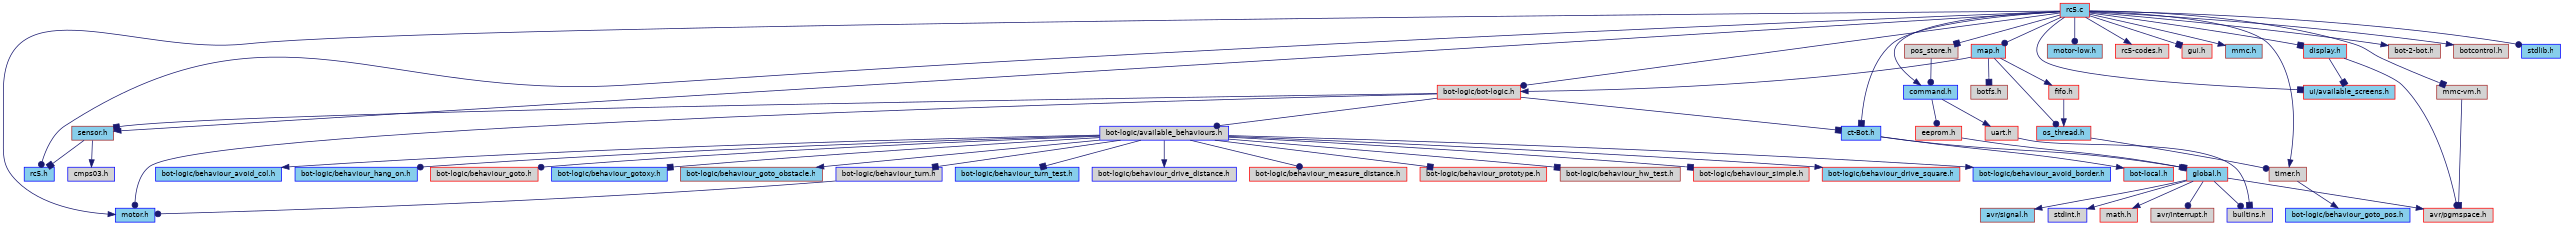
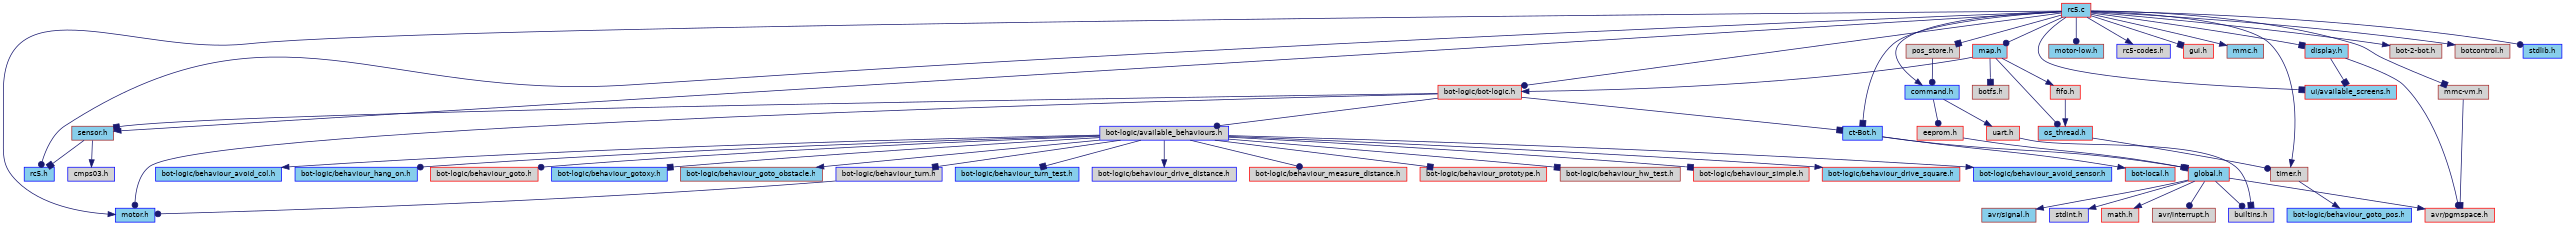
  digraph {
    node [color=red fillcolor=lightgrey fontname=Helvetica fontsize=10 shape=record style=filled]
    edge [arrowhead=normal color=midnightblue fontname=Helvetica fontsize=10 labelfontname=Helvetica labelfontsize=10 style=solid]
    n1 [fillcolor=skyblue fontcolor=black height=0.2 label="rc5.c" width=0.4]
    n2 [color=blue fillcolor=skyblue height=0.2 label="ct-Bot.h" width=0.4]
    n3 [color=blue fillcolor=skyblue height=0.2 label="rc5.h" width=0.4]
    n4 [height=0.2 label="bot-logic/bot-logic.h" width=0.4]
    n5 [color=blue fillcolor=skyblue height=0.2 label="motor.h" width=0.4]
    n6 [color=brown fillcolor=skyblue height=0.2 label="sensor.h" width=0.4]
    n7 [fillcolor=skyblue height=0.2 label="ui/available_screens.h" width=0.4]
    n8 [fillcolor=skyblue height=0.2 label="map.h" width=0.4]
    n9 [color=brown height=0.2 label="timer.h" width=0.4]
    n10 [fillcolor=skyblue height=0.2 label="display.h" width=0.4]
    n11 [color=brown fillcolor=skyblue height=0.2 label="motor-low.h" width=0.4]
-   n12 [height=0.2 label="rc5-codes.h" width=0.4]
+   n12 [color=blue height=0.2 label="rc5-codes.h" width=0.4]
    n13 [height=0.2 label="gui.h" width=0.4]
    n14 [color=brown fillcolor=skyblue height=0.2 label="mmc.h" width=0.4]
    n15 [color=brown height=0.2 label="mmc-vm.h" width=0.4]
    n16 [color=blue fillcolor=skyblue height=0.2 label="command.h" width=0.4]
    n17 [color=brown height=0.2 label="pos_store.h" width=0.4]
    n18 [color=brown height=0.2 label="bot-2-bot.h" width=0.4]
    n19 [color=brown height=0.2 label="botcontrol.h" width=0.4]
    n20 [color=blue fillcolor=skyblue height=0.2 label="stdlib.h" width=0.4]
    n21 [fillcolor=skyblue height=0.2 label="global.h" width=0.4]
    n22 [fillcolor=skyblue height=0.2 label="bot-local.h" width=0.4]
    n23 [color=blue height=0.2 label="bot-logic/available_behaviours.h" width=0.4]
    n24 [color=blue height=0.2 label="cmps03.h" width=0.4]
    n25 [height=0.2 label="fifo.h" width=0.4]
    n26 [fillcolor=skyblue height=0.2 label="os_thread.h" width=0.4]
    n27 [color=brown height=0.2 label="botfs.h" width=0.4]
    n28 [color=blue fillcolor=skyblue height=0.2 label="bot-logic/behaviour_goto_pos.h" width=0.4]
    n29 [height=0.2 label="avr/pgmspace.h" width=0.4]
    n30 [height=0.2 label="eeprom.h" width=0.4]
    n31 [height=0.2 label="uart.h" width=0.4]
    n32 [color=blue height=0.2 label="stdint.h" width=0.4]
    n33 [height=0.2 label="math.h" width=0.4]
    n34 [color=blue height=0.2 label="builtins.h" width=0.4]
    n35 [color=brown height=0.2 label="avr/interrupt.h" width=0.4]
    n36 [color=brown fillcolor=skyblue height=0.2 label="avr/signal.h" width=0.4]
    n37 [height=0.2 label="bot-logic/behaviour_prototype.h" width=0.4]
    n38 [color=brown height=0.2 label="bot-logic/behaviour_hw_test.h" width=0.4]
    n39 [height=0.2 label="bot-logic/behaviour_simple.h" width=0.4]
    n40 [fillcolor=skyblue height=0.2 label="bot-logic/behaviour_drive_square.h" width=0.4]
-   n41 [color=blue fillcolor=skyblue height=0.2 label="bot-logic/behaviour_avoid_border.h" width=0.4]
+   n41 [color=blue fillcolor=skyblue height=0.2 label="bot-logic/behaviour_avoid_sensor.h" width=0.4]
    n42 [color=blue fillcolor=skyblue height=0.2 label="bot-logic/behaviour_avoid_col.h" width=0.4]
    n43 [color=blue fillcolor=skyblue height=0.2 label="bot-logic/behaviour_hang_on.h" width=0.4]
    n44 [height=0.2 label="bot-logic/behaviour_goto.h" width=0.4]
    n45 [color=blue fillcolor=skyblue height=0.2 label="bot-logic/behaviour_gotoxy.h" width=0.4]
    n46 [color=brown fillcolor=skyblue height=0.2 label="bot-logic/behaviour_goto_obstacle.h" width=0.4]
    n47 [color=blue height=0.2 label="bot-logic/behaviour_turn.h" width=0.4]
    n48 [color=blue fillcolor=skyblue height=0.2 label="bot-logic/behaviour_turn_test.h" width=0.4]
    n49 [color=blue height=0.2 label="bot-logic/behaviour_drive_distance.h" width=0.4]
    n50 [height=0.2 label="bot-logic/behaviour_measure_distance.h" width=0.4]
    n1 -> n2 [arrowhead=box]
    n1 -> n3 [arrowhead=dot]
    n1 -> n4 [arrowhead=dot]
    n1 -> n5
    n1 -> n6
    n1 -> n7 [arrowhead=box]
    n1 -> n8 [arrowhead=dot]
    n1 -> n9
    n1 -> n10 [arrowhead=box]
    n1 -> n11 [arrowhead=dot]
    n1 -> n12
    n1 -> n13 [arrowhead=box]
    n1 -> n14
    n1 -> n15 [arrowhead=box]
    n1 -> n16
    n1 -> n17 [arrowhead=box]
    n1 -> n18
    n1 -> n19
    n1 -> n20 [arrowhead=dot]
    n2 -> n21
    n2 -> n22
    n4 -> n2 [arrowhead=box]
    n4 -> n5 [arrowhead=dot]
    n4 -> n6 [arrowhead=box]
    n4 -> n23 [arrowhead=dot]
    n6 -> n3 [arrowhead=box]
    n6 -> n24
    n8 -> n4
    n8 -> n25
    n8 -> n26 [arrowhead=dot]
    n8 -> n27 [arrowhead=box]
    n9 -> n28
    n10 -> n7 [arrowhead=box]
    n10 -> n29 [arrowhead=dot]
    n15 -> n29 [arrowhead=box]
    n16 -> n30 [arrowhead=dot]
    n16 -> n31
    n17 -> n16 [arrowhead=dot]
    n21 -> n29
    n21 -> n32
    n21 -> n33
    n21 -> n34 [arrowhead=dot]
    n21 -> n35 [arrowhead=dot]
    n21 -> n36
    n23 -> n37 [arrowhead=box]
    n23 -> n38 [arrowhead=box]
    n23 -> n39 [arrowhead=box]
    n23 -> n40
    n23 -> n41
    n23 -> n42
    n23 -> n43 [arrowhead=dot]
    n23 -> n44 [arrowhead=dot]
    n23 -> n45 [arrowhead=box]
    n23 -> n46
    n23 -> n47 [arrowhead=box]
    n23 -> n48 [arrowhead=box]
    n23 -> n49
    n23 -> n50 [arrowhead=dot]
    n25 -> n26
    n26 -> n9 [arrowhead=dot]
    n30 -> n21 [arrowhead=box]
    n31 -> n34 [arrowhead=box]
    n47 -> n5 [arrowhead=dot]
  }
